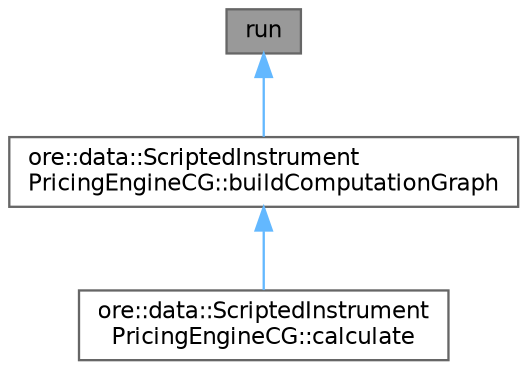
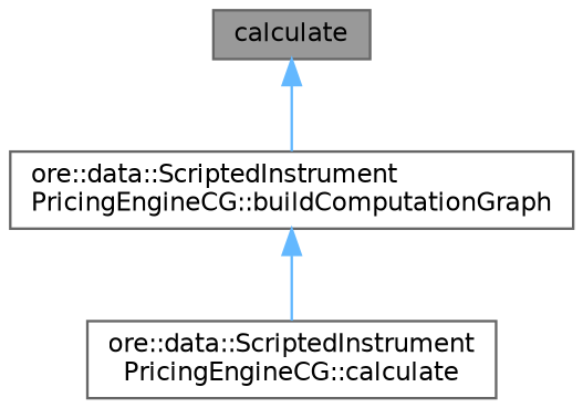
  digraph {
    rankdir=TB
    node [color=grey40 fillcolor=white fontname=Helvetica fontsize=10 shape=box style=filled]
    edge [color=steelblue1 dir=back fontname=Helvetica fontsize=10 labelfontname=Helvetica labelfontsize=10 style=solid]
-   n1 [color=gray40 fillcolor=grey60 fontcolor=black height=0.2 label=run width=0.4]
+   n1 [color=gray40 fillcolor=grey60 fontcolor=black height=0.2 label=calculate width=0.4]
    n2 [height=0.2 label="ore::data::ScriptedInstrument\lPricingEngineCG::buildComputationGraph" width=0.4]
    n3 [height=0.2 label="ore::data::ScriptedInstrument\lPricingEngineCG::calculate" width=0.4]
    n1 -> n2
    n2 -> n3
  }
